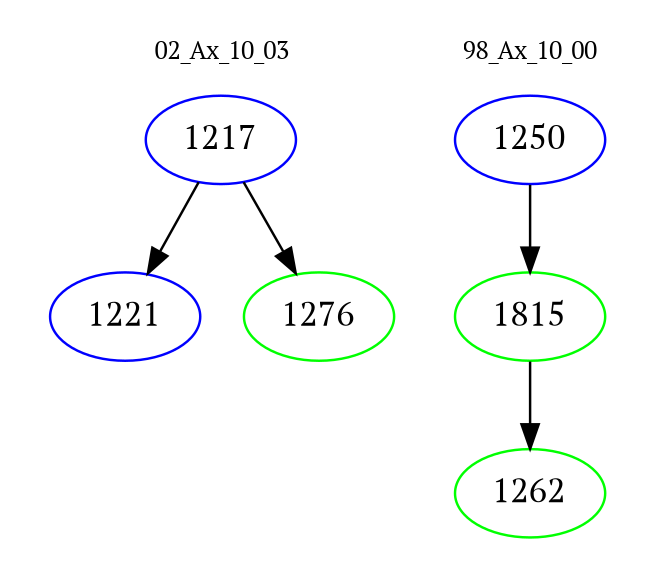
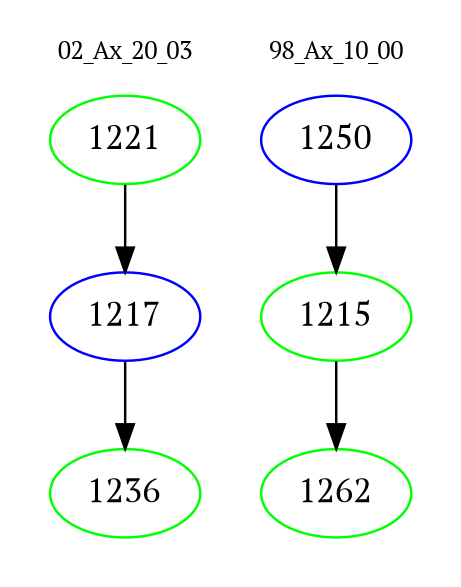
  digraph {
    fontname="PT Serif"
    node [color=blue fontname="PT Serif"]
    edge [color=black fontname="PT Serif"]
-   n1 [label=1221]
+   n1 [color=green label=1221]
    n2 [label=1217]
-   n3 [color=green label=1276]
+   n3 [color=green label=1236]
    n4 [label=1250]
-   n5 [color=green label=1815]
+   n5 [color=green label=1215]
    n6 [color=green label=1262]
    subgraph cluster_1 {
      color=white
      fontsize=10
-     label="02_Ax_10_03"
+     label="02_Ax_20_03"
      n1
      n2
      n3
    }
    subgraph cluster_2 {
      color=white
      fontsize=10
      label="98_Ax_10_00"
      n4
      n5
      n6
    }
-   n2 -> n1
+   n1 -> n2
    n2 -> n3
    n4 -> n5
    n5 -> n6
  }
